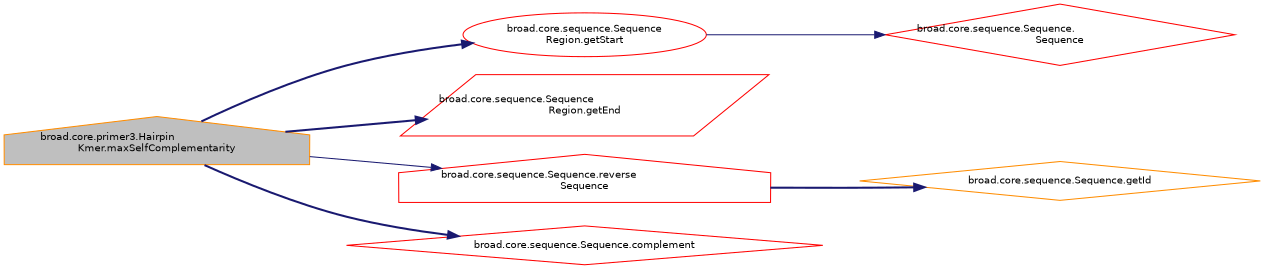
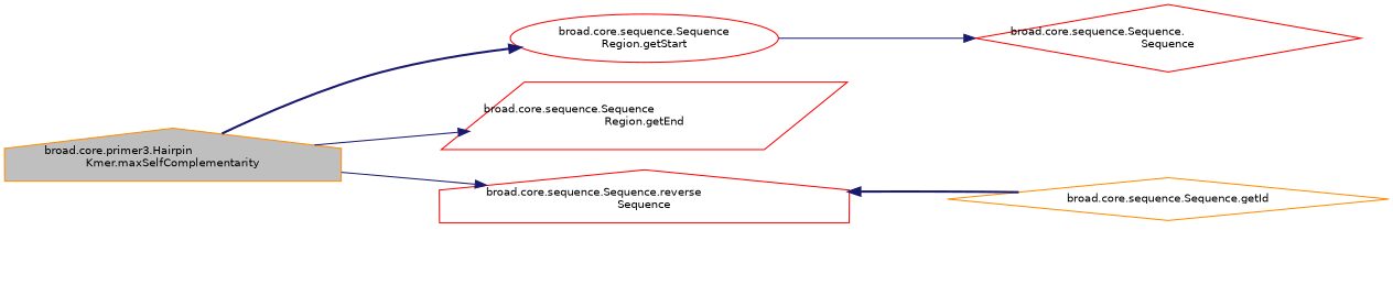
  digraph {
    rankdir=LR
    node [color=red fillcolor=white fontname=Helvetica fontsize=10 shape=diamond style=filled]
    edge [color=midnightblue fontname=Helvetica fontsize=10 labelfontname=Helvetica labelfontsize=10 style=bold]
    n1 [color=darkorange fillcolor=grey75 fontcolor=black height=0.2 label="broad.core.primer3.Hairpin\lKmer.maxSelfComplementarity" shape=house width=0.4]
    n2 [height=0.2 label="broad.core.sequence.Sequence\lRegion.getStart" shape=ellipse width=0.4]
    n3 [height=0.2 label="broad.core.sequence.Sequence\lRegion.getEnd" shape=parallelogram width=0.4]
    n4 [height=0.2 label="broad.core.sequence.Sequence.reverse\lSequence" shape=house width=0.4]
-   n5 [height=0.2 label="broad.core.sequence.Sequence.complement" width=0.4]
    n6 [height=0.2 label="broad.core.sequence.Sequence.\lSequence" width=0.4]
    n7 [color=darkorange height=0.2 label="broad.core.sequence.Sequence.getId" width=0.4]
    n1 -> n2
-   n1 -> n3
+   n1 -> n3 [style=solid]
    n1 -> n4 [style=solid]
-   n1 -> n5
    n2 -> n6 [style=solid]
-   n4 -> n7
+   n7 -> n4
  }
